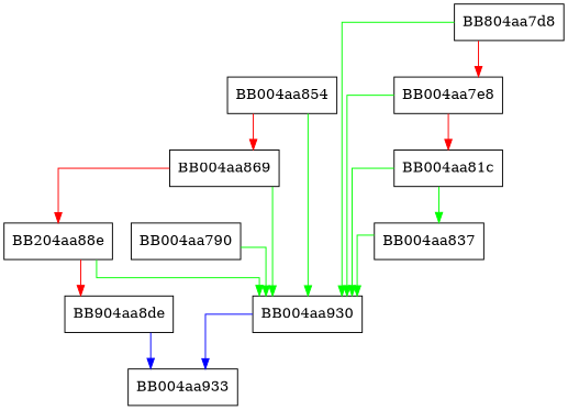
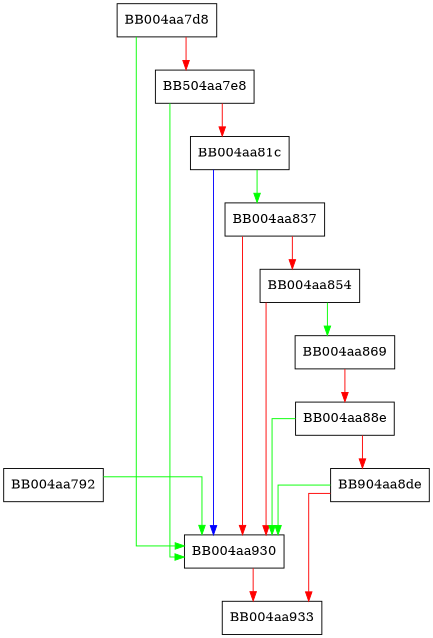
  digraph {
    fontname="DejaVu Serif"
    splines=ortho
    node [fontname="DejaVu Serif" shape=box]
    edge [color=green fontname="DejaVu Serif"]
-   BB004aa790
+   BB004aa790 [label=BB004aa792]
    BB004aa930
    BB004aa933
-   BB004aa7d8 [label=BB804aa7d8]
-   BB004aa7e8
+   BB004aa7d8
+   BB004aa7e8 [label=BB504aa7e8]
    BB004aa81c
    BB004aa837
    BB004aa854
    BB004aa869
-   BB004aa88e [label=BB204aa88e]
+   BB004aa88e
    n11 [label=BB904aa8de]
    BB004aa790 -> BB004aa930
-   BB004aa930 -> BB004aa933 [color=blue]
+   BB004aa930 -> BB004aa933 [color=red]
    BB004aa7d8 -> BB004aa930
    BB004aa7d8 -> BB004aa7e8 [color=red]
    BB004aa7e8 -> BB004aa930
    BB004aa7e8 -> BB004aa81c [color=red]
-   BB004aa81c -> BB004aa930
+   BB004aa81c -> BB004aa930 [color=blue]
    BB004aa81c -> BB004aa837
-   BB004aa837 -> BB004aa930
-   BB004aa854 -> BB004aa930
-   BB004aa854 -> BB004aa869 [color=red]
-   BB004aa869 -> BB004aa930
+   BB004aa837 -> BB004aa930 [color=red]
+   BB004aa837 -> BB004aa854 [color=red]
+   BB004aa854 -> BB004aa930 [color=red]
+   BB004aa854 -> BB004aa869
+   n11 -> BB004aa930
    BB004aa869 -> BB004aa88e [color=red]
    BB004aa88e -> BB004aa930
    BB004aa88e -> n11 [color=red]
-   n11 -> BB004aa933 [color=blue]
+   n11 -> BB004aa933 [color=red]
  }
